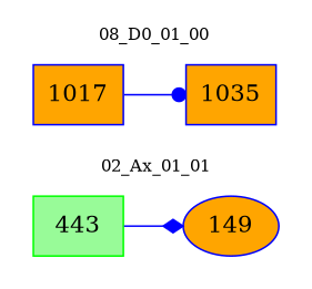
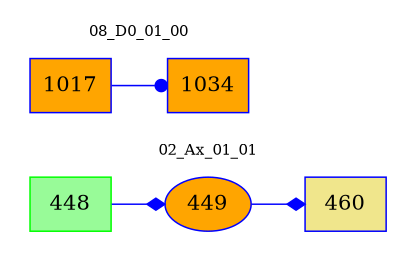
  digraph {
    rankdir=LR
    node [color=blue fillcolor=orange shape=box style=filled]
    edge [arrowhead=diamond color=blue]
-   n1 [label=149 shape=ellipse]
-   n2 [color=green fillcolor=palegreen label=443]
+   n1 [label=449 shape=ellipse]
+   n2 [color=green fillcolor=palegreen label=448]
+   n3 [fillcolor=khaki label=460]
    n4 [label=1017]
-   n5 [label=1035]
+   n5 [label=1034]
    subgraph cluster_1 {
      color=white
      fontsize=10
      label="02_Ax_01_01"
      n1
      n2
+     n3
    }
    subgraph cluster_2 {
      color=white
      fontsize=10
      label="08_D0_01_00"
      n4
      n5
    }
+   n1 -> n3
    n2 -> n1
    n4 -> n5 [arrowhead=dot]
  }
